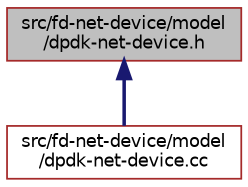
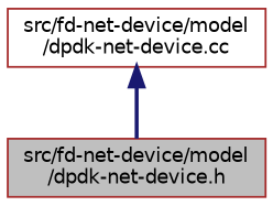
  digraph {
    node [color=brown fontname=Helvetica fontsize=10 shape=record style=filled]
    n1 [fillcolor=grey75 fontcolor=black height=0.2 label="src/fd-net-device/model\l/dpdk-net-device.h" width=0.4]
    n2 [fillcolor=white height=0.2 label="src/fd-net-device/model\l/dpdk-net-device.cc" width=0.4]
-   n1 -> n2 [color=midnightblue dir=back fontname=Helvetica fontsize=10 labelfontname=Helvetica labelfontsize=10 style=bold]
+   n2 -> n1 [color=midnightblue dir=back fontname=Helvetica fontsize=10 labelfontname=Helvetica labelfontsize=10 style=bold]
  }
